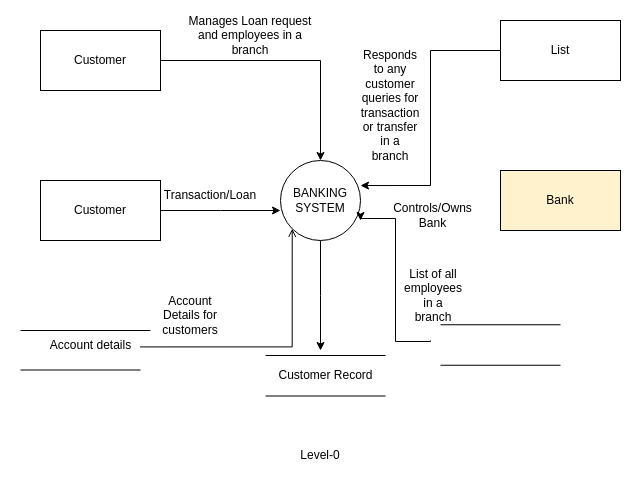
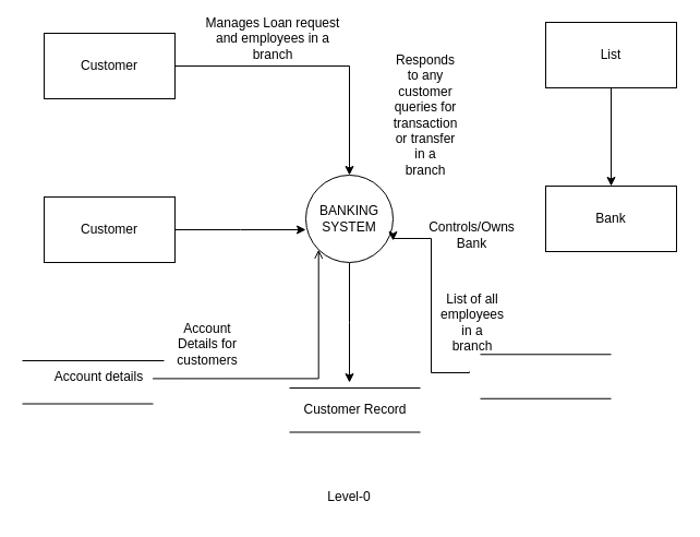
  <mxCell id="0" />
  <mxCell id="1" parent="0" />
  <mxCell id="2" style="edgeStyle=orthogonalEdgeStyle;rounded=0;orthogonalLoop=1;jettySize=auto;html=1;" edge="1" parent="1" source="3"><mxGeometry relative="1" as="geometry"><mxPoint x="320" y="350" as="targetPoint" /></mxGeometry></mxCell>
  <mxCell id="3" value="BANKING&lt;div&gt;SYSTEM&lt;/div&gt;" style="ellipse;whiteSpace=wrap;html=1;aspect=fixed;" vertex="1" parent="1"><mxGeometry x="280" y="160" width="80" height="80" as="geometry" /></mxCell>
  <mxCell id="4" style="edgeStyle=orthogonalEdgeStyle;rounded=0;orthogonalLoop=1;jettySize=auto;html=1;" edge="1" parent="1" source="5" target="3"><mxGeometry relative="1" as="geometry" /></mxCell>
  <mxCell id="5" value="Customer" style="rounded=0;whiteSpace=wrap;html=1;" vertex="1" parent="1"><mxGeometry x="40" y="30" width="120" height="60" as="geometry" /></mxCell>
  <mxCell id="6" value="List" style="rounded=0;whiteSpace=wrap;html=1;" vertex="1" parent="1"><mxGeometry x="500" y="20" width="120" height="60" as="geometry" /></mxCell>
  <mxCell id="7" value="Customer" style="rounded=0;whiteSpace=wrap;html=1;" vertex="1" parent="1"><mxGeometry x="40" y="180" width="120" height="60" as="geometry" /></mxCell>
- <mxCell id="8" value="Bank" style="rounded=0;whiteSpace=wrap;html=1;fillColor=#fff2cc;" vertex="1" parent="1"><mxGeometry x="500" y="170" width="120" height="60" as="geometry" /></mxCell>
+ <mxCell id="8" value="Bank" style="rounded=0;whiteSpace=wrap;html=1;" vertex="1" parent="1"><mxGeometry x="500" y="170" width="120" height="60" as="geometry" /></mxCell>
  <mxCell id="9" style="edgeStyle=orthogonalEdgeStyle;rounded=0;orthogonalLoop=1;jettySize=auto;html=1;entryX=0;entryY=1;entryDx=0;entryDy=0;exitX=0.996;exitY=0.547;exitDx=0;exitDy=0;exitPerimeter=0;endArrow=open;" edge="1" parent="1" source="21" target="3"><mxGeometry relative="1" as="geometry"><mxPoint x="150" y="335" as="sourcePoint" /></mxGeometry></mxCell>
- <mxCell id="10" style="edgeStyle=orthogonalEdgeStyle;rounded=0;orthogonalLoop=1;jettySize=auto;html=1;entryX=1;entryY=0.313;entryDx=0;entryDy=0;entryPerimeter=0;" edge="1" parent="1" source="6" target="3"><mxGeometry relative="1" as="geometry" /></mxCell>
+ <mxCell id="10" style="edgeStyle=orthogonalEdgeStyle;rounded=0;orthogonalLoop=1;jettySize=auto;html=1;" edge="1" parent="1" source="6" target="8"><mxGeometry relative="1" as="geometry" /></mxCell>
  <mxCell id="11" style="edgeStyle=orthogonalEdgeStyle;rounded=0;orthogonalLoop=1;jettySize=auto;html=1;" edge="1" parent="1" source="7"><mxGeometry relative="1" as="geometry"><mxPoint x="280" y="210" as="targetPoint" /></mxGeometry></mxCell>
  <mxCell id="12" value="Manages Loan request and employees in a branch" style="text;html=1;align=center;verticalAlign=middle;whiteSpace=wrap;rounded=0;" vertex="1" parent="1"><mxGeometry x="180" y="20" width="140" height="30" as="geometry" /></mxCell>
  <mxCell id="13" value="Responds to any customer queries for transaction or transfer in a branch" style="text;html=1;align=center;verticalAlign=middle;whiteSpace=wrap;rounded=0;" vertex="1" parent="1"><mxGeometry x="360" y="90" width="60" height="30" as="geometry" /></mxCell>
  <mxCell id="14" value="Controls/Owns Bank" style="text;html=1;align=center;verticalAlign=middle;whiteSpace=wrap;rounded=0;" vertex="1" parent="1"><mxGeometry x="385" y="200" width="95" height="30" as="geometry" /></mxCell>
- <mxCell id="15" value="Transaction/Loan" style="text;html=1;align=center;verticalAlign=middle;whiteSpace=wrap;rounded=0;" vertex="1" parent="1"><mxGeometry x="180" y="180" width="60" height="30" as="geometry" /></mxCell>
  <mxCell id="16" style="edgeStyle=orthogonalEdgeStyle;rounded=0;orthogonalLoop=1;jettySize=auto;html=1;exitX=0;exitY=0.5;exitDx=0;exitDy=0;" edge="1" parent="1"><mxGeometry relative="1" as="geometry"><mxPoint x="430" y="340" as="sourcePoint" /><mxPoint x="360" y="220" as="targetPoint" /><Array as="points"><mxPoint x="430" y="341" /><mxPoint x="395" y="341" /><mxPoint x="395" y="218" /></Array></mxGeometry></mxCell>
  <mxCell id="17" value="List of all employees in a branch" style="text;html=1;align=center;verticalAlign=middle;whiteSpace=wrap;rounded=0;" vertex="1" parent="1"><mxGeometry x="402.5" y="280" width="60" height="30" as="geometry" /></mxCell>
  <mxCell id="18" value="Customer Record" style="text;html=1;align=center;verticalAlign=middle;resizable=0;points=[];autosize=1;strokeColor=none;fillColor=none;" vertex="1" parent="1"><mxGeometry x="265" y="360" width="120" height="30" as="geometry" /></mxCell>
  <mxCell id="19" value="Account Details for customers" style="text;html=1;align=center;verticalAlign=middle;whiteSpace=wrap;rounded=0;" vertex="1" parent="1"><mxGeometry x="160" y="300" width="60" height="30" as="geometry" /></mxCell>
  <mxCell id="20" value="Level-0" style="text;html=1;align=center;verticalAlign=middle;whiteSpace=wrap;rounded=0;" vertex="1" parent="1"><mxGeometry x="290" y="440" width="60" height="30" as="geometry" /></mxCell>
  <mxCell id="21" value="Account details" style="text;html=1;align=center;verticalAlign=middle;resizable=0;points=[];autosize=1;strokeColor=none;fillColor=none;" vertex="1" parent="1"><mxGeometry x="40" y="330" width="100" height="30" as="geometry" /></mxCell>
  <mxCell id="22" value="" style="endArrow=none;html=1;rounded=0;" edge="1" parent="1"><mxGeometry width="50" height="50" relative="1" as="geometry"><mxPoint x="20" y="330" as="sourcePoint" /><mxPoint x="150" y="330" as="targetPoint" /></mxGeometry></mxCell>
  <mxCell id="23" value="" style="endArrow=none;html=1;rounded=0;" edge="1" parent="1"><mxGeometry width="50" height="50" relative="1" as="geometry"><mxPoint x="20" y="369.5" as="sourcePoint" /><mxPoint x="140" y="369.5" as="targetPoint" /></mxGeometry></mxCell>
  <mxCell id="24" value="" style="endArrow=none;html=1;rounded=0;" edge="1" parent="1"><mxGeometry width="50" height="50" relative="1" as="geometry"><mxPoint x="265" y="355" as="sourcePoint" /><mxPoint x="385" y="355" as="targetPoint" /></mxGeometry></mxCell>
  <mxCell id="25" value="" style="endArrow=none;html=1;rounded=0;" edge="1" parent="1"><mxGeometry width="50" height="50" relative="1" as="geometry"><mxPoint x="265" y="395.5" as="sourcePoint" /><mxPoint x="385" y="395.5" as="targetPoint" /></mxGeometry></mxCell>
  <mxCell id="26" value="" style="endArrow=none;html=1;rounded=0;" edge="1" parent="1"><mxGeometry width="50" height="50" relative="1" as="geometry"><mxPoint x="440" y="324.25" as="sourcePoint" /><mxPoint x="560" y="324.25" as="targetPoint" /></mxGeometry></mxCell>
  <mxCell id="27" value="" style="endArrow=none;html=1;rounded=0;" edge="1" parent="1"><mxGeometry width="50" height="50" relative="1" as="geometry"><mxPoint x="440" y="364.75" as="sourcePoint" /><mxPoint x="560" y="364.75" as="targetPoint" /></mxGeometry></mxCell>
